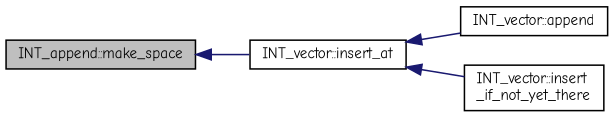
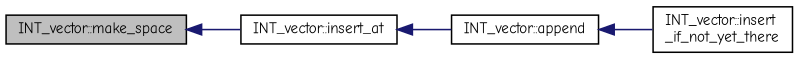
  digraph {
    fontname="Comic Neue"
    rankdir=LR
    node [color=black fillcolor=white fontname="Comic Neue" fontsize=10 shape=record style=filled]
    edge [color=midnightblue dir=back fontname="Comic Neue" fontsize=10 labelfontname=Helvetica labelfontsize=10 style=solid]
-   n1 [fillcolor=grey75 fontcolor=black height=0.2 label="INT_append::make_space" width=0.4]
+   n1 [fillcolor=grey75 fontcolor=black height=0.2 label="INT_vector::make_space" width=0.4]
    n2 [height=0.2 label="INT_vector::insert_at" width=0.4]
    n3 [height=0.2 label="INT_vector::append" width=0.4]
    n4 [height=0.2 label="INT_vector::insert\l_if_not_yet_there" width=0.4]
    n1 -> n2
    n2 -> n3
-   n2 -> n4
+   n3 -> n4
  }
